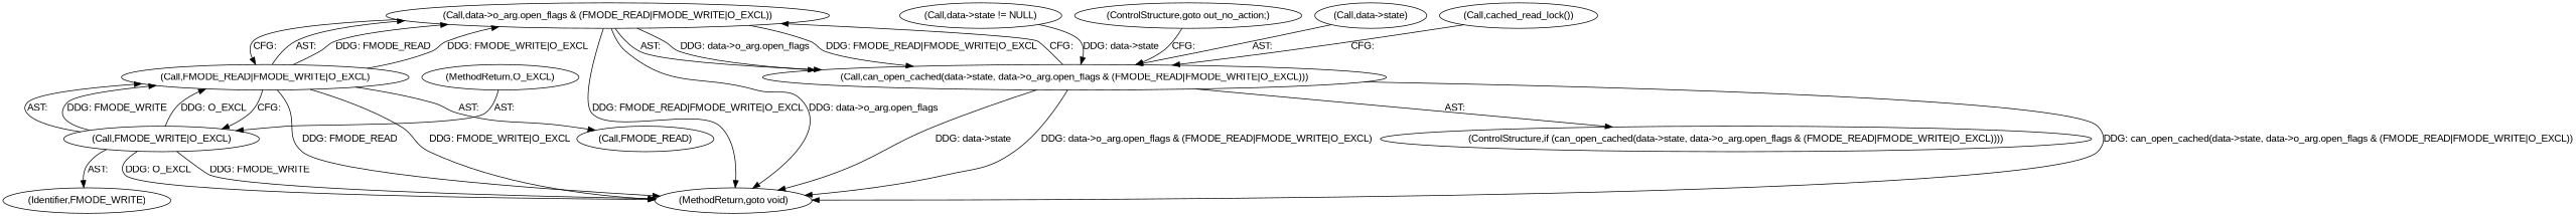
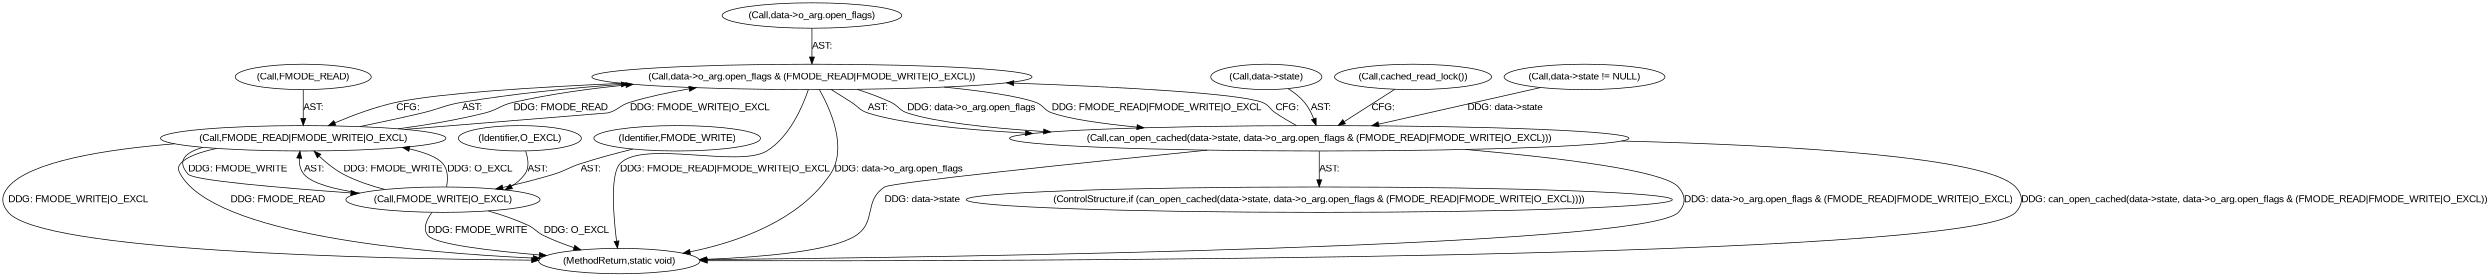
  digraph {
    fontname="Liberation Sans"
    node [fontname="Liberation Sans"]
    edge [fontname="Liberation Sans"]
    n1 [label="(Call,data->o_arg.open_flags & (FMODE_READ|FMODE_WRITE|O_EXCL))"]
    n2 [label="(Call,FMODE_READ|FMODE_WRITE|O_EXCL)"]
    n3 [label="(Call,can_open_cached(data->state, data->o_arg.open_flags & (FMODE_READ|FMODE_WRITE|O_EXCL)))"]
-   n4 [label="(MethodReturn,goto void)"]
+   n4 [label="(MethodReturn,static void)"]
    n5 [label="(Call,FMODE_WRITE|O_EXCL)"]
    n6 [label="(ControlStructure,if (can_open_cached(data->state, data->o_arg.open_flags & (FMODE_READ|FMODE_WRITE|O_EXCL))))"]
-   n7 [label="(MethodReturn,O_EXCL)"]
+   n7 [label="(Identifier,O_EXCL)"]
    n8 [label="(Call,FMODE_READ)"]
    n9 [label="(Call,data->state)"]
    n10 [label="(Call,cached_read_lock())"]
    n11 [label="(Call,data->state != NULL)"]
    n12 [label="(Identifier,FMODE_WRITE)"]
-   n14 [label="(ControlStructure,goto out_no_action;)"]
+   n13 [label="(Call,data->o_arg.open_flags)"]
    n1 -> n2 [label="CFG: "]
    n1 -> n3 [label="AST: "]
    n1 -> n3 [label="DDG: data->o_arg.open_flags"]
    n1 -> n3 [label="DDG: FMODE_READ|FMODE_WRITE|O_EXCL"]
    n1 -> n4 [label="DDG: FMODE_READ|FMODE_WRITE|O_EXCL"]
    n1 -> n4 [label="DDG: data->o_arg.open_flags"]
    n2 -> n1 [label="AST: "]
    n2 -> n1 [label="DDG: FMODE_READ"]
    n2 -> n1 [label="DDG: FMODE_WRITE|O_EXCL"]
    n2 -> n4 [label="DDG: FMODE_WRITE|O_EXCL"]
    n2 -> n4 [label="DDG: FMODE_READ"]
-   n2 -> n5 [label="CFG: "]
+   n2 -> n5 [label="DDG: FMODE_WRITE"]
    n3 -> n1 [label="CFG: "]
    n3 -> n4 [label="DDG: data->o_arg.open_flags & (FMODE_READ|FMODE_WRITE|O_EXCL)"]
    n3 -> n4 [label="DDG: can_open_cached(data->state, data->o_arg.open_flags & (FMODE_READ|FMODE_WRITE|O_EXCL))"]
    n3 -> n4 [label="DDG: data->state"]
    n3 -> n6 [label="AST: "]
    n5 -> n2 [label="AST: "]
    n5 -> n2 [label="DDG: FMODE_WRITE"]
    n5 -> n2 [label="DDG: O_EXCL"]
    n5 -> n4 [label="DDG: FMODE_WRITE"]
    n5 -> n4 [label="DDG: O_EXCL"]
    n7 -> n5 [label="AST: "]
-   n2 -> n8 [label="AST: "]
+   n8 -> n2 [label="AST: "]
    n9 -> n3 [label="AST: "]
    n10 -> n3 [label="CFG: "]
    n11 -> n3 [label="DDG: data->state"]
-   n5 -> n12 [label="AST: "]
-   n14 -> n3 [label="CFG: "]
+   n12 -> n5 [label="AST: "]
+   n13 -> n1 [label="AST: "]
  }
